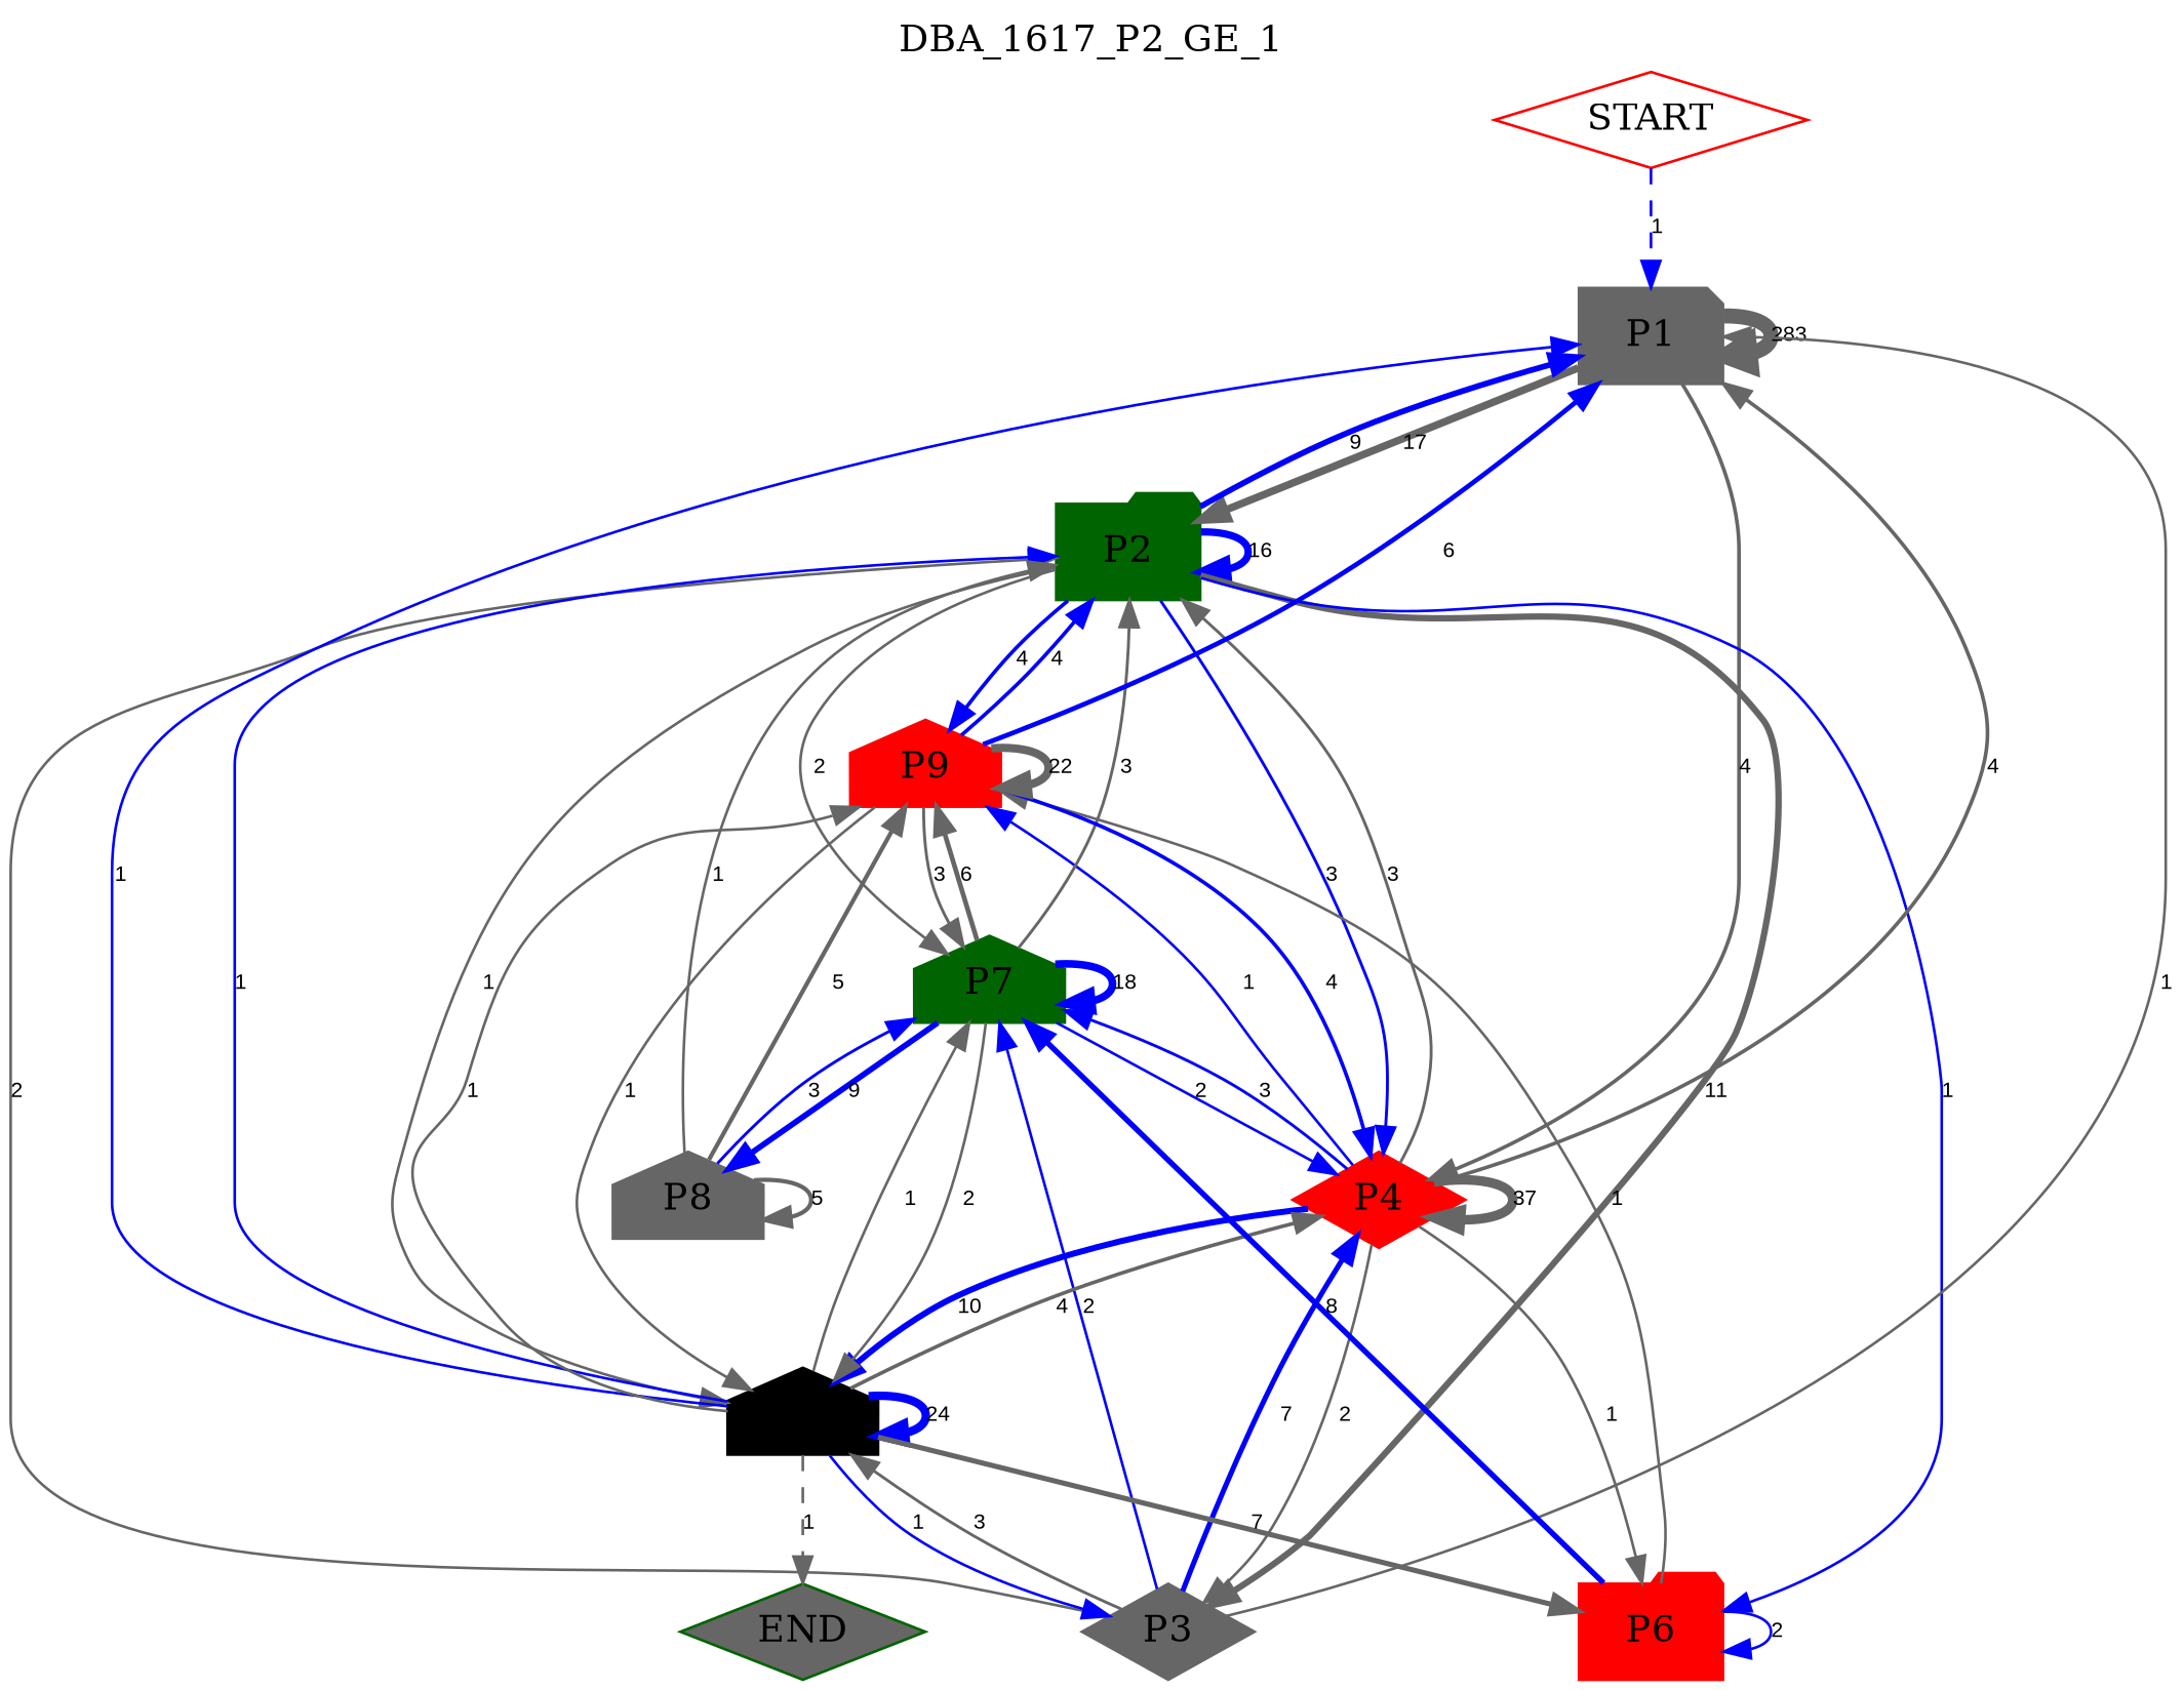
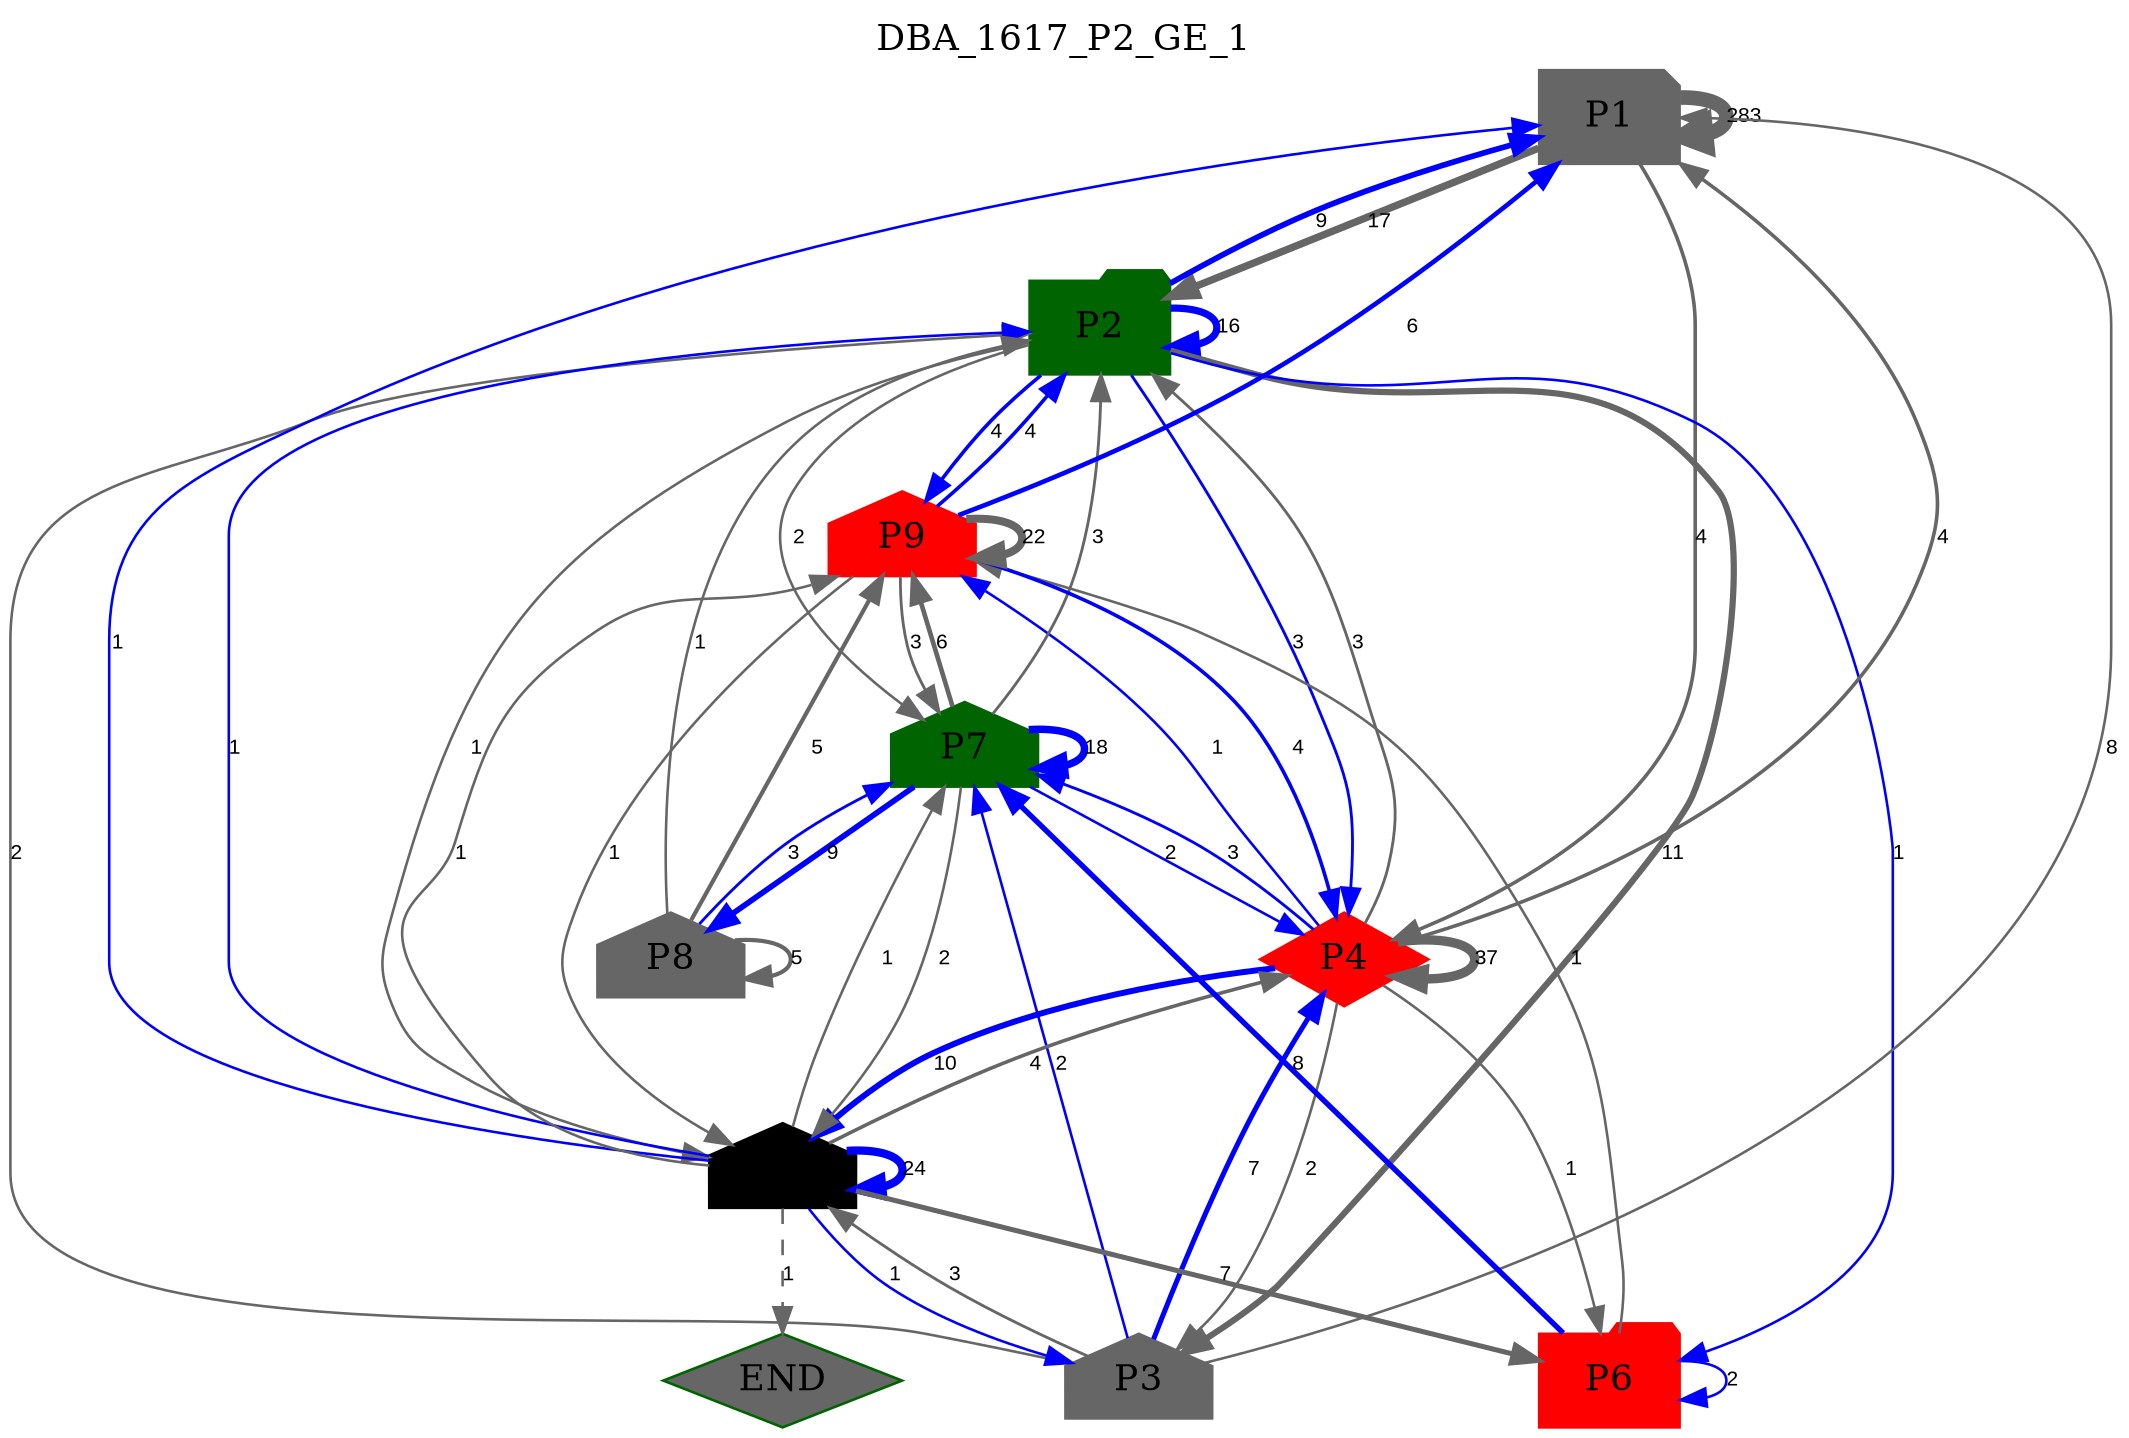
  digraph {
    label=DBA_1617_P2_GE_1
    labelloc=t
    node [color=red shape=house style=filled]
    edge [color=gray40 fontname=Arial fontsize=8 labelfloat=false penwidth=1]
-   START [fillcolor=white shape=diamond]
    P1 [color=gray40 shape=note]
    P2 [color=darkgreen shape=folder]
    P4 [shape=diamond]
-   P3 [color=gray40 shape=diamond]
+   P3 [color=gray40]
    P5 [color=black]
    P6 [shape=folder]
    P7 [color=darkgreen]
    P9
    END [color=darkgreen fillcolor=gray40 shape=diamond]
    P8 [color=gray40]
-   START -> P1 [color=blue label=1 style=dashed penwidth=""]
    P1 -> P1 [label=283 penwidth=5.64544689764324]
    P1 -> P2 [label=17 penwidth=2.83321334405622]
    P1 -> P4 [label=4 penwidth=1.38629436111989]
    P2 -> P1 [color=blue label=9 penwidth=2.19722457733622]
    P2 -> P2 [color=blue label=16 penwidth=2.77258872223978]
    P2 -> P4 [color=blue label=3 penwidth=1.09861228866811]
    P2 -> P3 [label=11 penwidth=2.39789527279837]
    P2 -> P5 [label=1]
    P2 -> P6 [color=blue label=1]
    P2 -> P7 [label=2]
    P2 -> P9 [color=blue label=4 penwidth=1.38629436111989]
    P4 -> P1 [label=4 penwidth=1.38629436111989]
    P4 -> P2 [label=3 penwidth=1.09861228866811]
    P4 -> P4 [label=37 penwidth=3.61091791264422]
    P4 -> P3 [label=2]
    P4 -> P5 [color=blue label=10 penwidth=2.30258509299405]
    P4 -> P6 [label=1]
    P4 -> P7 [color=blue label=3 penwidth=1.09861228866811]
    P4 -> P9 [color=blue label=1]
-   P3 -> P1 [label=1]
+   P3 -> P1 [label=8]
    P3 -> P2 [label=2]
    P3 -> P4 [color=blue label=7 penwidth=1.94591014905531]
    P3 -> P5 [label=3 penwidth=1.09861228866811]
    P3 -> P7 [color=blue label=2]
    P5 -> P1 [color=blue label=1]
    P5 -> P2 [color=blue label=1]
    P5 -> P4 [label=4 penwidth=1.38629436111989]
    P5 -> P3 [color=blue label=1]
    P5 -> P5 [color=blue label=24 penwidth=3.17805383034795]
    P5 -> P6 [label=7 penwidth=1.94591014905531]
    P5 -> P7 [label=1]
    P5 -> P9 [label=1]
    P5 -> END [label=1 style=dashed penwidth=""]
    P6 -> P6 [color=blue label=2]
    P6 -> P7 [color=blue label=8 penwidth=2.07944154167984]
    P6 -> P9 [label=1]
    P7 -> P2 [label=3 penwidth=1.09861228866811]
    P7 -> P4 [color=blue label=2]
    P7 -> P5 [label=2]
    P7 -> P7 [color=blue label=18 penwidth=2.89037175789616]
    P7 -> P9 [label=6 penwidth=1.79175946922805]
    P7 -> P8 [color=blue label=9 penwidth=2.19722457733622]
    P9 -> P1 [color=blue label=6 penwidth=1.79175946922805]
    P9 -> P2 [color=blue label=4 penwidth=1.38629436111989]
    P9 -> P4 [color=blue label=4 penwidth=1.38629436111989]
    P9 -> P5 [label=1]
    P9 -> P7 [label=3 penwidth=1.09861228866811]
    P9 -> P9 [label=22 penwidth=3.09104245335832]
    P8 -> P2 [label=1]
    P8 -> P7 [color=blue label=3 penwidth=1.09861228866811]
    P8 -> P9 [label=5 penwidth=1.6094379124341]
    P8 -> P8 [label=5 penwidth=1.6094379124341]
  }
